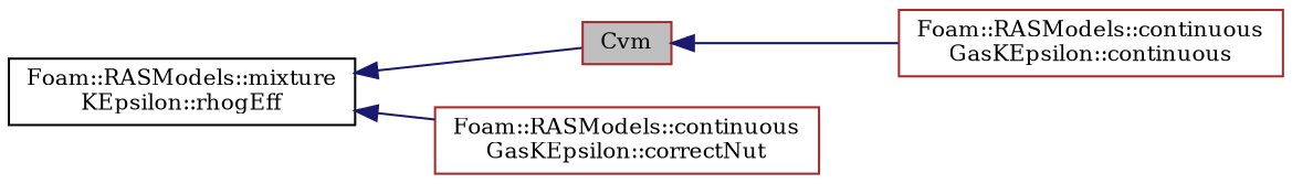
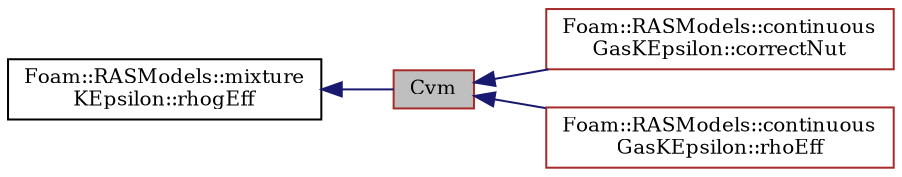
  digraph {
    fontname="DejaVu Serif"
    rankdir=LR
    node [color=brown fontname="DejaVu Serif" fontsize=10 shape=record]
    edge [color=midnightblue dir=back fontname="DejaVu Serif" fontsize=10 labelfontname=Helvetica labelfontsize=10 style=solid]
    n1 [fillcolor=grey75 fontcolor=black height=0.2 label=Cvm style=filled width=0.4]
    n2 [height=0.2 label="Foam::RASModels::continuous\lGasKEpsilon::correctNut" width=0.4]
-   n3 [height=0.2 label="Foam::RASModels::continuous\lGasKEpsilon::continuous" width=0.4]
+   n3 [height=0.2 label="Foam::RASModels::continuous\lGasKEpsilon::rhoEff" width=0.4]
    n4 [color=black height=0.2 label="Foam::RASModels::mixture\lKEpsilon::rhogEff" width=0.4]
-   n4 -> n2
+   n1 -> n2
    n1 -> n3
    n4 -> n1
  }
